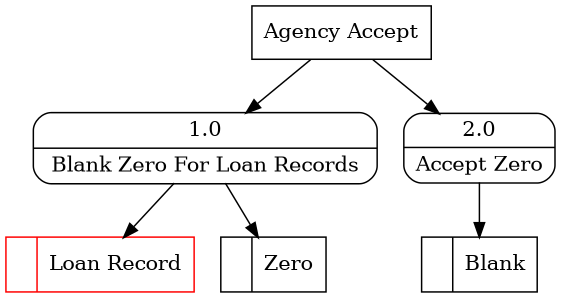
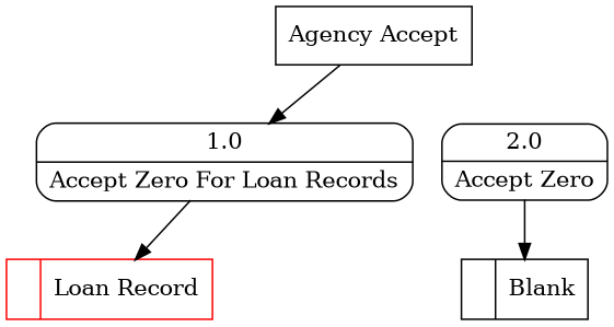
  digraph {
    node [shape=record]
    n1 [label="<f0>  |<f1> Blank "]
    n2 [color=red label="<f0>  |<f1> Loan Record "]
-   n3 [label="<f0>  |<f1> Zero "]
    n4 [label="Agency Accept" shape=box]
-   n5 [label="{<f0> 1.0|<f1> Blank Zero For Loan Records }" shape=Mrecord]
+   n5 [label="{<f0> 1.0|<f1> Accept Zero For Loan Records }" shape=Mrecord]
    n6 [label="{<f0> 2.0|<f1> Accept Zero }" shape=Mrecord]
    n4 -> n5
-   n4 -> n6
    n5 -> n2
-   n5 -> n3
    n6 -> n1
  }
